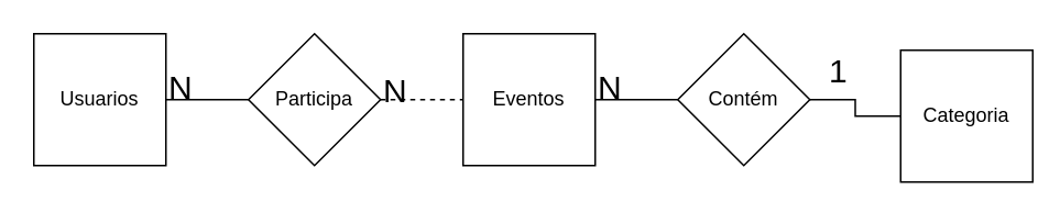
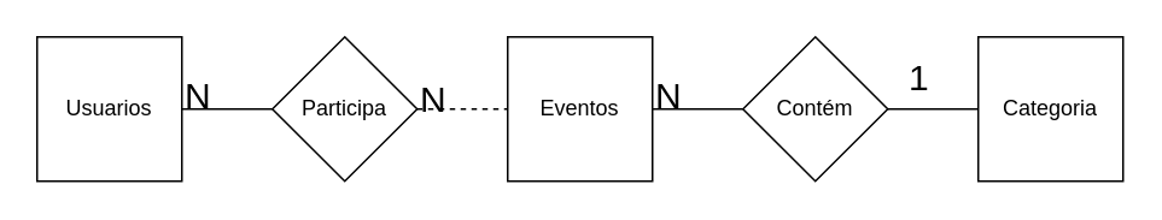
  <mxCell id="0" />
  <mxCell id="1" parent="0" />
  <mxCell id="2" value="" style="edgeStyle=orthogonalEdgeStyle;rounded=0;orthogonalLoop=1;jettySize=auto;html=1;endArrow=none;endFill=0;" parent="1" source="3" target="5" edge="1"><mxGeometry relative="1" as="geometry" /></mxCell>
  <mxCell id="3" value="Usuarios" style="whiteSpace=wrap;html=1;aspect=fixed;" parent="1" vertex="1"><mxGeometry x="20" y="20" width="80" height="80" as="geometry" /></mxCell>
  <mxCell id="4" style="edgeStyle=orthogonalEdgeStyle;rounded=0;orthogonalLoop=1;jettySize=auto;html=1;exitX=1;exitY=0.5;exitDx=0;exitDy=0;entryX=0;entryY=0.5;entryDx=0;entryDy=0;endArrow=none;endFill=0;dashed=1;" parent="1" source="5" target="7" edge="1"><mxGeometry relative="1" as="geometry" /></mxCell>
  <mxCell id="5" value="Participa" style="rhombus;whiteSpace=wrap;html=1;" parent="1" vertex="1"><mxGeometry x="150" y="20" width="80" height="80" as="geometry" /></mxCell>
  <mxCell id="6" style="edgeStyle=orthogonalEdgeStyle;rounded=0;orthogonalLoop=1;jettySize=auto;html=1;exitX=1;exitY=0.5;exitDx=0;exitDy=0;entryX=0;entryY=0.5;entryDx=0;entryDy=0;endArrow=none;endFill=0;" parent="1" source="7" target="9" edge="1"><mxGeometry relative="1" as="geometry" /></mxCell>
  <mxCell id="7" value="Eventos" style="whiteSpace=wrap;html=1;aspect=fixed;" parent="1" vertex="1"><mxGeometry x="280" y="20" width="80" height="80" as="geometry" /></mxCell>
  <mxCell id="8" style="edgeStyle=orthogonalEdgeStyle;rounded=0;orthogonalLoop=1;jettySize=auto;html=1;exitX=1;exitY=0.5;exitDx=0;exitDy=0;entryX=0;entryY=0.5;entryDx=0;entryDy=0;endArrow=none;endFill=0;" parent="1" source="9" target="10" edge="1"><mxGeometry relative="1" as="geometry" /></mxCell>
  <mxCell id="9" value="Contém" style="rhombus;whiteSpace=wrap;html=1;" parent="1" vertex="1"><mxGeometry x="410" y="20" width="80" height="80" as="geometry" /></mxCell>
- <mxCell id="10" value="Categoria" style="whiteSpace=wrap;html=1;aspect=fixed;" parent="1" vertex="1"><mxGeometry x="545" y="30" width="80" height="80" as="geometry" /></mxCell>
+ <mxCell id="10" value="Categoria" style="whiteSpace=wrap;html=1;aspect=fixed;" parent="1" vertex="1"><mxGeometry x="540" y="20" width="80" height="80" as="geometry" /></mxCell>
  <mxCell id="11" value="&lt;font style=&quot;font-size: 20px&quot;&gt;1&lt;/font&gt;" style="text;html=1;resizable=0;points=[];autosize=1;align=left;verticalAlign=top;spacingTop=-4;" parent="1" vertex="1"><mxGeometry x="500" y="28" width="30" height="20" as="geometry" /></mxCell>
  <mxCell id="12" value="&lt;font style=&quot;font-size: 20px&quot;&gt;N&lt;/font&gt;" style="text;html=1;resizable=0;points=[];autosize=1;align=left;verticalAlign=top;spacingTop=-4;" parent="1" vertex="1"><mxGeometry x="360" y="38" width="30" height="20" as="geometry" /></mxCell>
  <mxCell id="13" value="&lt;font style=&quot;font-size: 20px&quot;&gt;N&lt;/font&gt;" style="text;html=1;resizable=0;points=[];autosize=1;align=left;verticalAlign=top;spacingTop=-4;" parent="1" vertex="1"><mxGeometry x="230" y="40" width="30" height="20" as="geometry" /></mxCell>
  <mxCell id="14" value="&lt;font style=&quot;font-size: 20px&quot;&gt;N&lt;/font&gt;" style="text;html=1;resizable=0;points=[];autosize=1;align=left;verticalAlign=top;spacingTop=-4;" parent="1" vertex="1"><mxGeometry x="100" y="38" width="30" height="20" as="geometry" /></mxCell>
